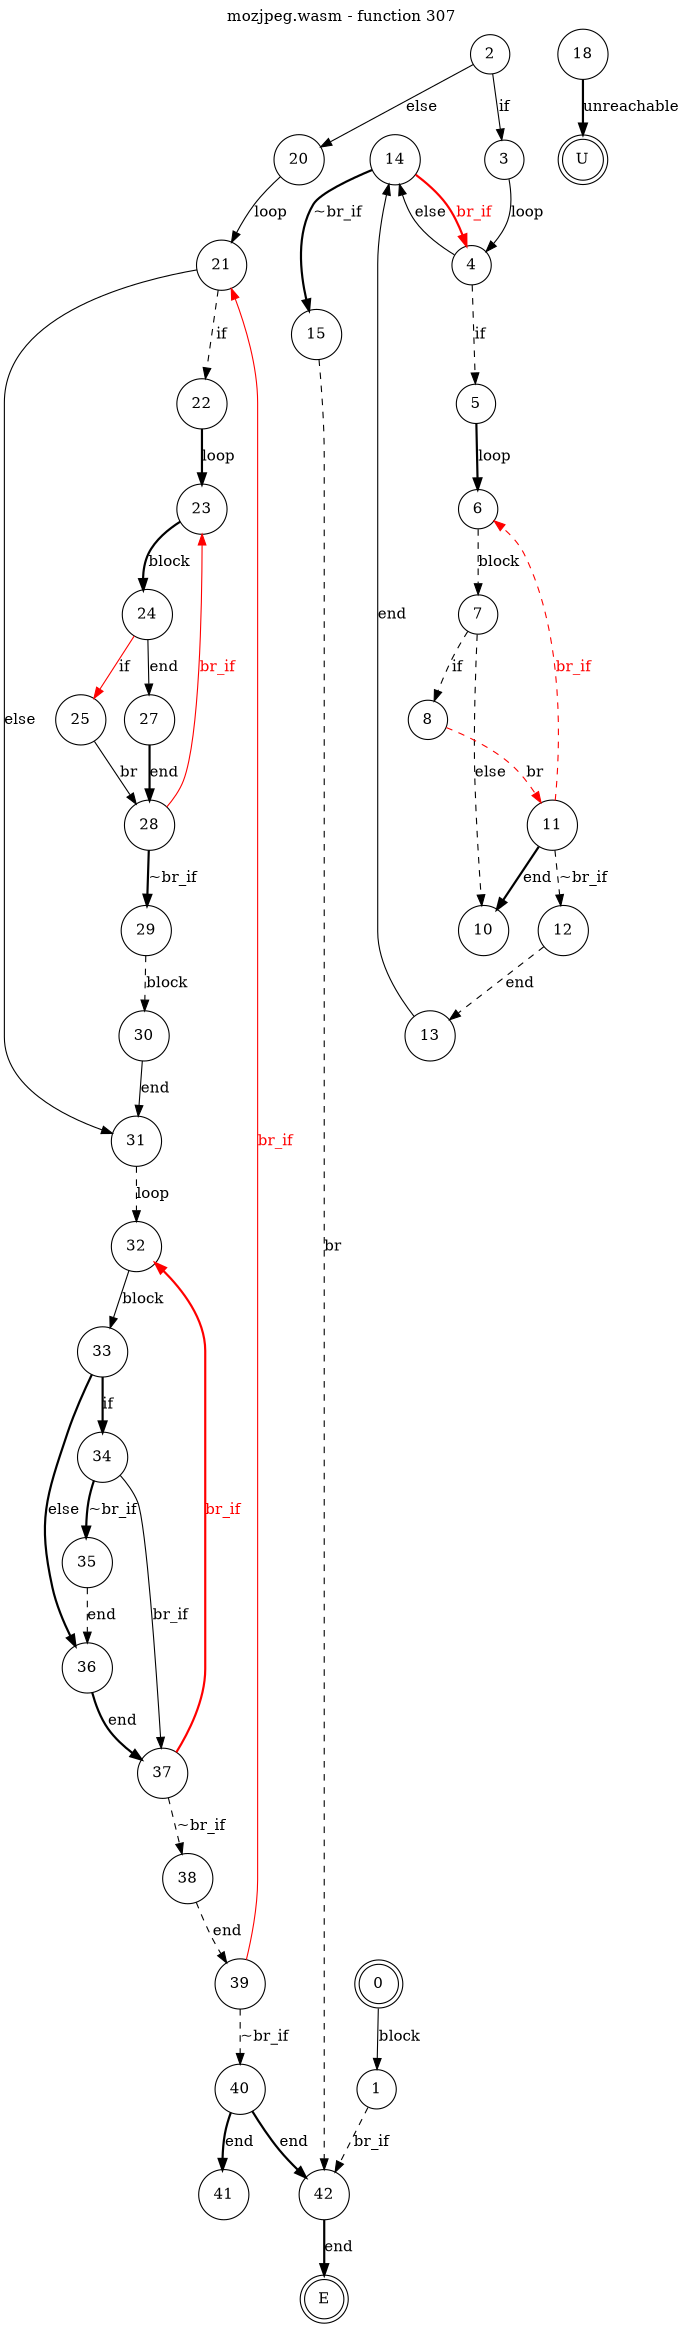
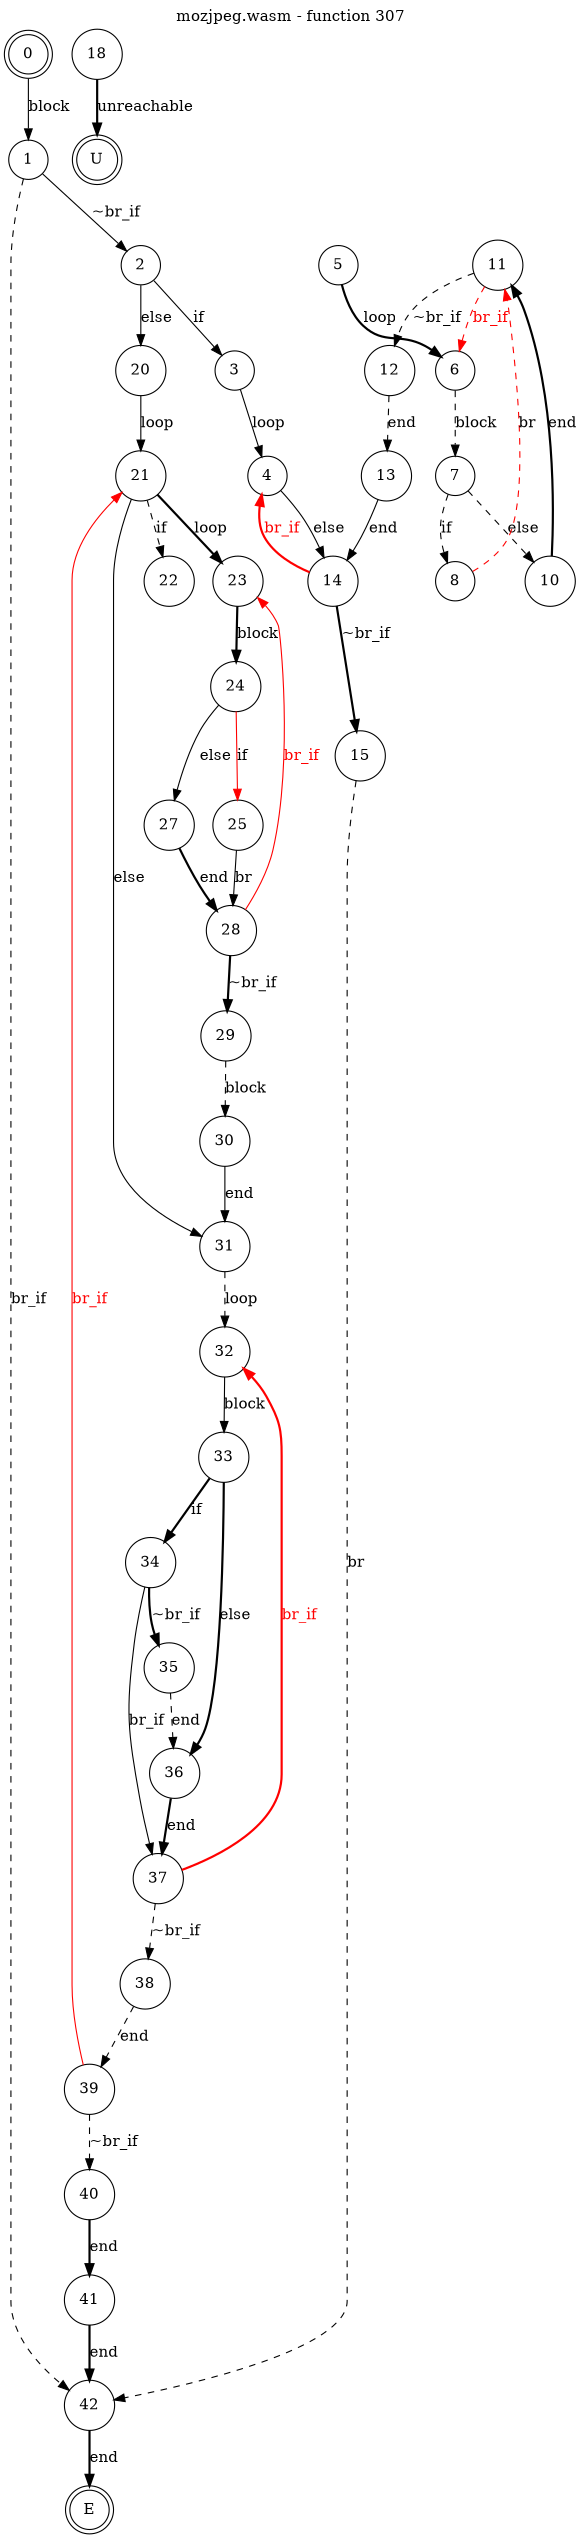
  digraph {
    label="mozjpeg.wasm - function 307"
    labelfontcolor=black
    labelfontname=Helvetica
    labelfontsize=16
    labelloc=t
    node [shape=circle]
    edge [style=solid]
    0 [shape=doublecircle]
    1
    2
    42
    E [shape=doublecircle]
    U [shape=doublecircle]
    3
    20
    4
    21
    5
    14
    22
    31
    6
    15
    7
    8
    10
    11
    12
    13
    18
    23
    32
    24
    33
    25
    27
    28
    29
    30
    34
    36
    35
    37
    38
    39
    40
    41
    0 -> 1 [label=block]
+   1 -> 2 [label="~br_if"]
    1 -> 42 [label=br_if style=dashed]
    2 -> 3 [label=if]
    2 -> 20 [label=else]
    42 -> E [label=end style=bold]
    3 -> 4 [label=loop]
    20 -> 21 [label=loop]
-   4 -> 5 [label=if style=dashed]
    4 -> 14 [label=else]
    21 -> 22 [label=if style=dashed]
    21 -> 31 [label=else]
    5 -> 6 [label=loop style=bold]
    14 -> 4 [color=red fontcolor=red label=br_if style=bold]
    14 -> 15 [label="~br_if" style=bold]
-   22 -> 23 [label=loop style=bold]
+   21 -> 23 [label=loop style=bold]
    31 -> 32 [label=loop style=dashed]
    6 -> 7 [label=block style=dashed]
    15 -> 42 [label=br style=dashed]
    7 -> 8 [label=if style=dashed]
    7 -> 10 [label=else style=dashed]
    8 -> 11 [color=red label=br style=dashed]
-   11 -> 10 [label=end style=bold]
+   10 -> 11 [label=end style=bold]
    11 -> 6 [color=red fontcolor=red label=br_if style=dashed]
    11 -> 12 [label="~br_if" style=dashed]
    12 -> 13 [label=end style=dashed]
    13 -> 14 [label=end]
    18 -> U [label=unreachable style=bold]
    23 -> 24 [label=block style=bold]
    32 -> 33 [label=block]
    24 -> 25 [color=red label=if]
-   24 -> 27 [label=end]
+   24 -> 27 [label=else]
    33 -> 34 [label=if style=bold]
    33 -> 36 [label=else style=bold]
    25 -> 28 [label=br]
    27 -> 28 [label=end style=bold]
    28 -> 23 [color=red fontcolor=red label=br_if]
    28 -> 29 [label="~br_if" style=bold]
    29 -> 30 [label=block style=dashed]
    30 -> 31 [label=end]
    34 -> 35 [label="~br_if" style=bold]
    34 -> 37 [label=br_if]
    36 -> 37 [label=end style=bold]
    35 -> 36 [label=end style=dashed]
    37 -> 32 [color=red fontcolor=red label=br_if style=bold]
    37 -> 38 [label="~br_if" style=dashed]
    38 -> 39 [label=end style=dashed]
    39 -> 21 [color=red fontcolor=red label=br_if]
    39 -> 40 [label="~br_if" style=dashed]
    40 -> 41 [label=end style=bold]
-   40 -> 42 [label=end style=bold]
+   41 -> 42 [label=end style=bold]
  }
